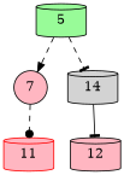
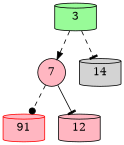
  strict digraph {
    node [color=black fillcolor=lightpink shape=cylinder style=filled]
    edge [arrowhead=tee color=black cond=true style=dashed]
-   3 [entry=true fillcolor=palegreen label=5]
+   3 [entry=true fillcolor=palegreen]
    7 [shape=circle]
    n3 [fillcolor=lightgrey label=14]
-   11 [color=red]
+   11 [color=red label=91]
    12
    3 -> 7 [arrowhead=normal]
    3 -> n3 [cond=false]
    7 -> 11 [arrowhead=dot]
-   n3 -> 12 [cond=false style=solid]
+   7 -> 12 [cond=false style=solid]
  }
